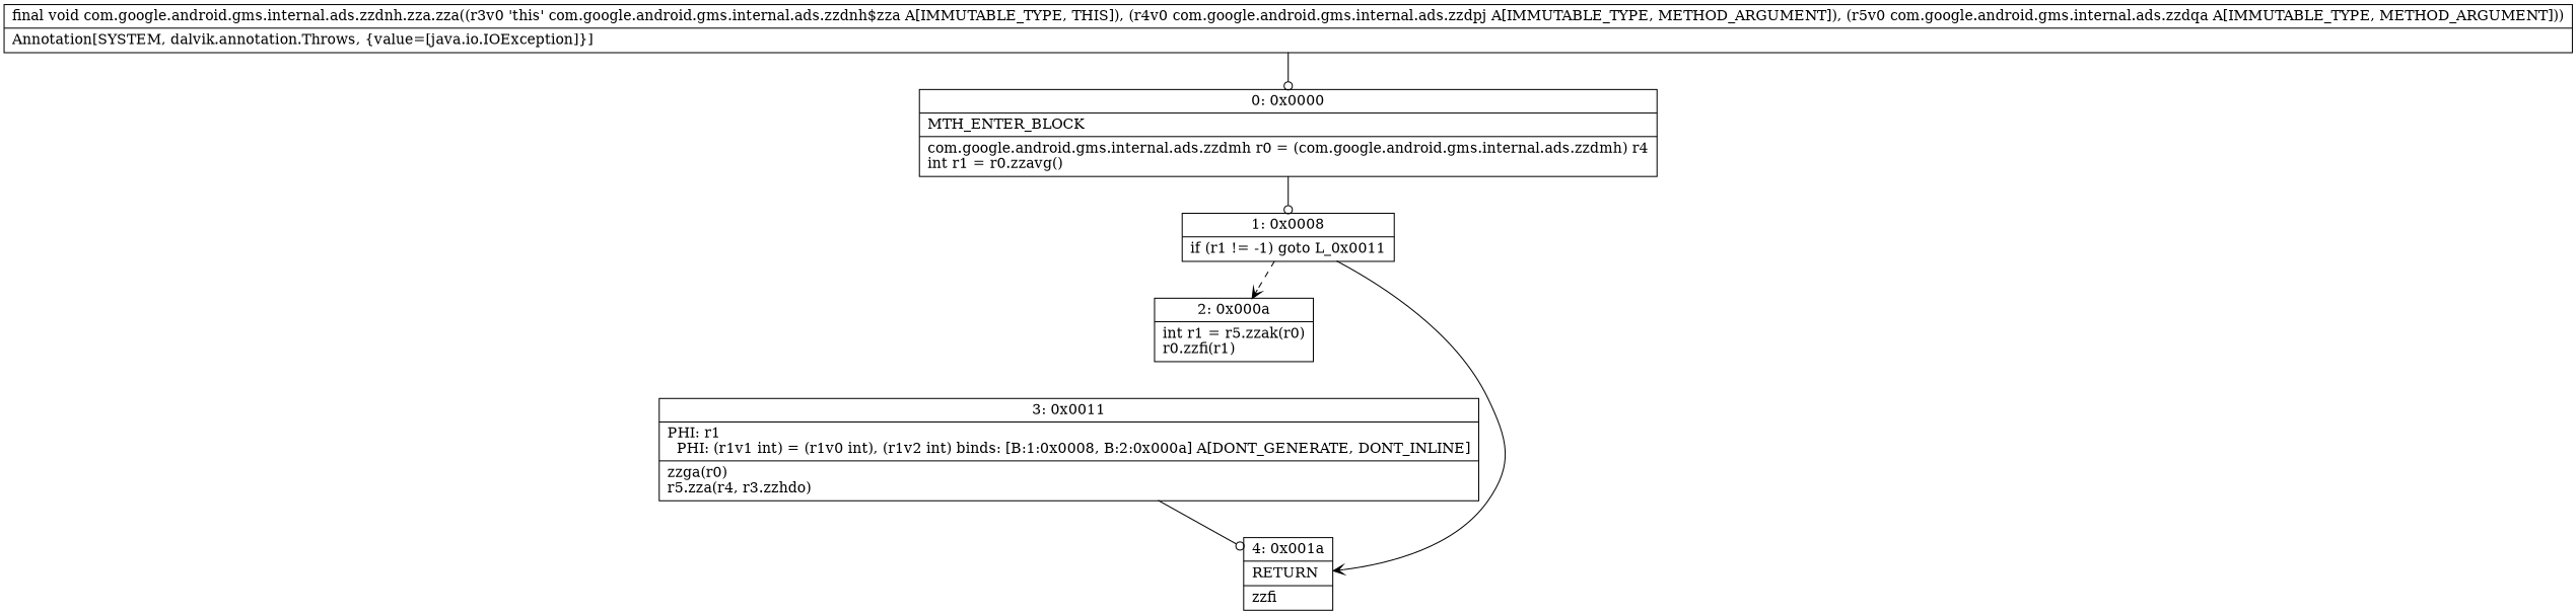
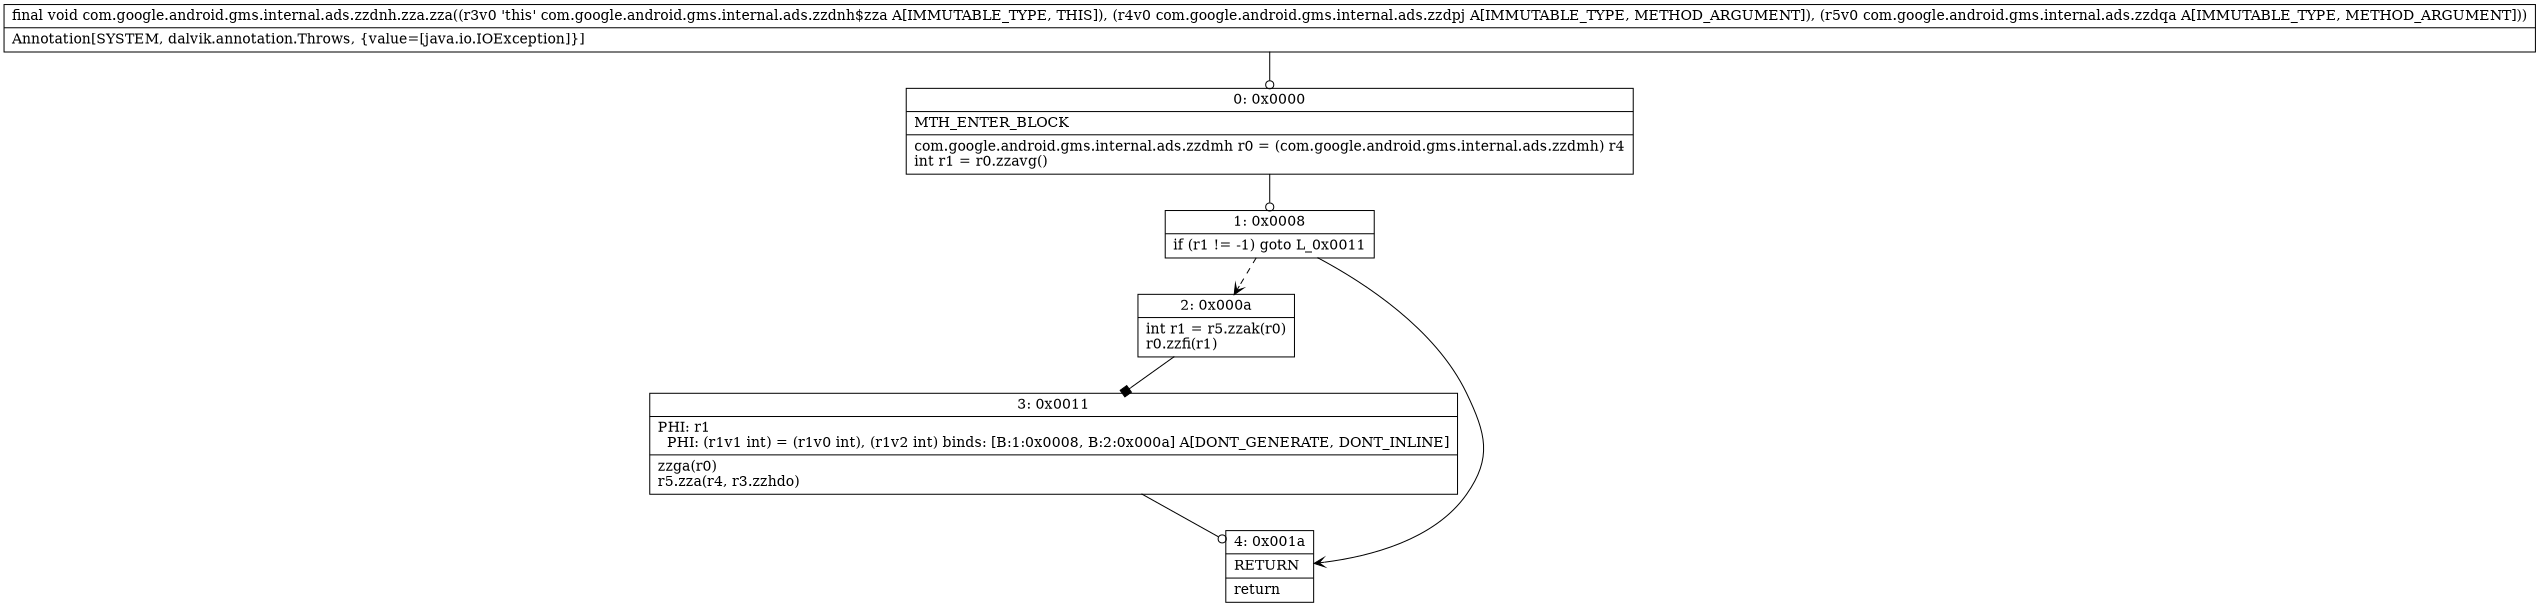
  digraph {
    node [shape=record]
    edge [arrowhead=odot]
    n1 [label="{0\:\ 0x0000|MTH_ENTER_BLOCK\l|com.google.android.gms.internal.ads.zzdmh r0 = (com.google.android.gms.internal.ads.zzdmh) r4\lint r1 = r0.zzavg()\l}"]
    n2 [label="{1\:\ 0x0008|if (r1 != \-1) goto L_0x0011\l}"]
    n3 [label="{2\:\ 0x000a|int r1 = r5.zzak(r0)\lr0.zzfi(r1)\l}"]
-   n4 [label="{4\:\ 0x001a|RETURN\l|zzfi\l}"]
+   n4 [label="{4\:\ 0x001a|RETURN\l|return\l}"]
    n5 [label="{3\:\ 0x0011|PHI: r1 \l  PHI: (r1v1 int) = (r1v0 int), (r1v2 int) binds: [B:1:0x0008, B:2:0x000a] A[DONT_GENERATE, DONT_INLINE]\l|zzga(r0)\lr5.zza(r4, r3.zzhdo)\l}"]
    n6 [label="{final void com.google.android.gms.internal.ads.zzdnh.zza.zza((r3v0 'this' com.google.android.gms.internal.ads.zzdnh$zza A[IMMUTABLE_TYPE, THIS]), (r4v0 com.google.android.gms.internal.ads.zzdpj A[IMMUTABLE_TYPE, METHOD_ARGUMENT]), (r5v0 com.google.android.gms.internal.ads.zzdqa A[IMMUTABLE_TYPE, METHOD_ARGUMENT]))  | Annotation[SYSTEM, dalvik.annotation.Throws, \{value=[java.io.IOException]\}]\l}"]
    n1 -> n2
    n2 -> n3 [arrowhead=vee style=dashed]
    n2 -> n4 [arrowhead=vee]
+   n3 -> n5 [arrowhead=box]
    n5 -> n4
    n6 -> n1
  }
